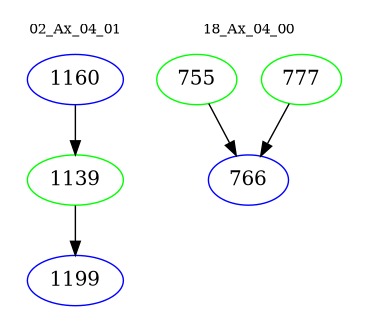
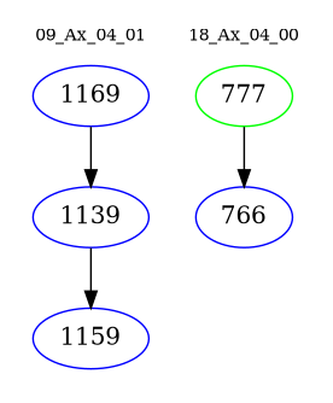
  digraph {
    node [color=blue]
    edge [color=black]
-   n1 [label=1160]
-   n2 [color=green label=1139]
-   n3 [label=1199]
+   n1 [label=1169]
+   n2 [label=1139]
+   n3 [label=1159]
    n4 [color=green label=777]
-   n5 [color=green label=755]
    n6 [label=766]
    subgraph cluster_1 {
      color=white
      fontsize=10
-     label="02_Ax_04_01"
+     label="09_Ax_04_01"
      n1
      n2
      n3
    }
    subgraph cluster_2 {
      color=white
      fontsize=10
      label="18_Ax_04_00"
      n4
-     n5
      n6
    }
    n1 -> n2
    n2 -> n3
    n4 -> n6
-   n5 -> n6
  }
